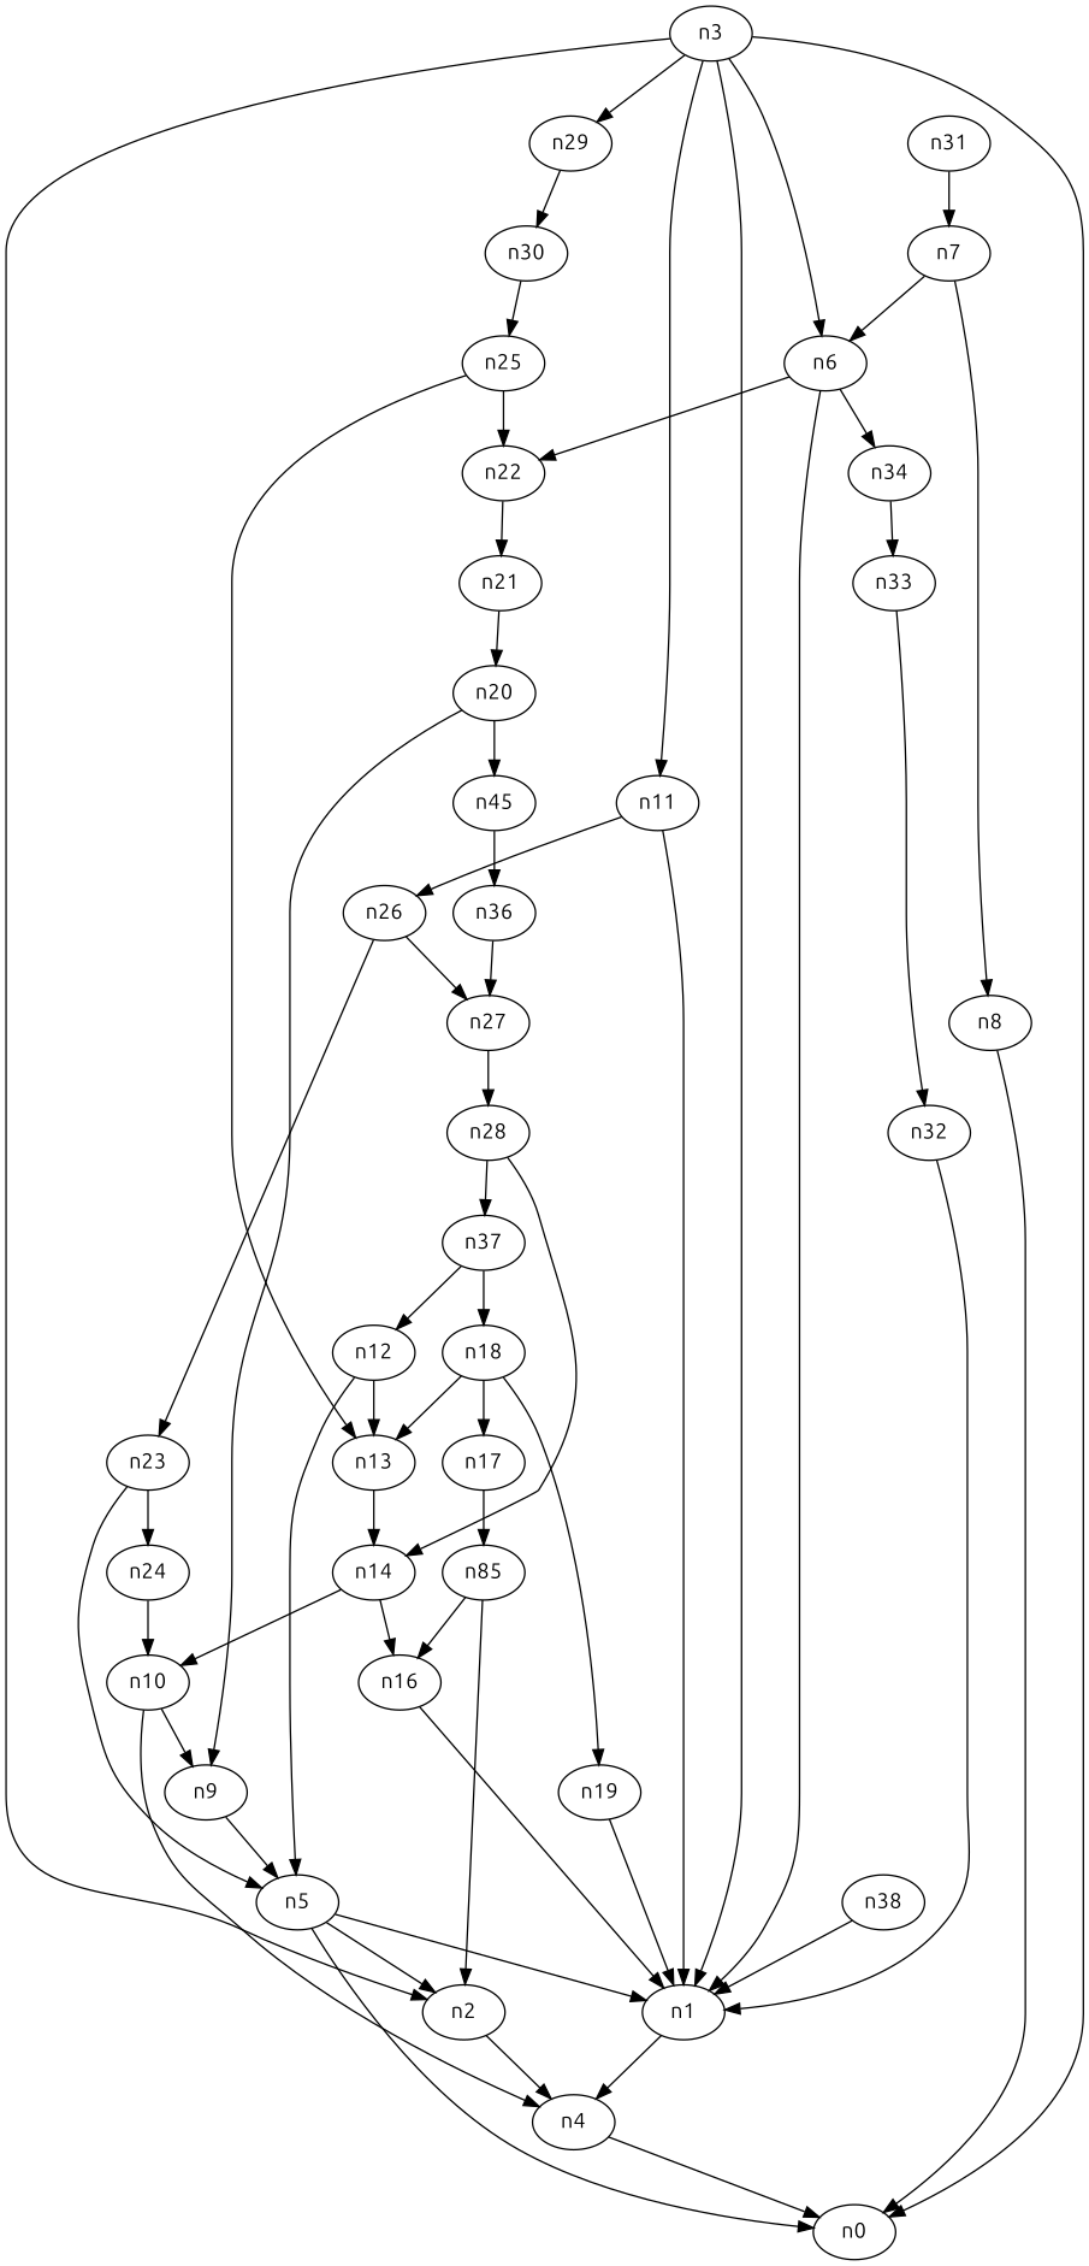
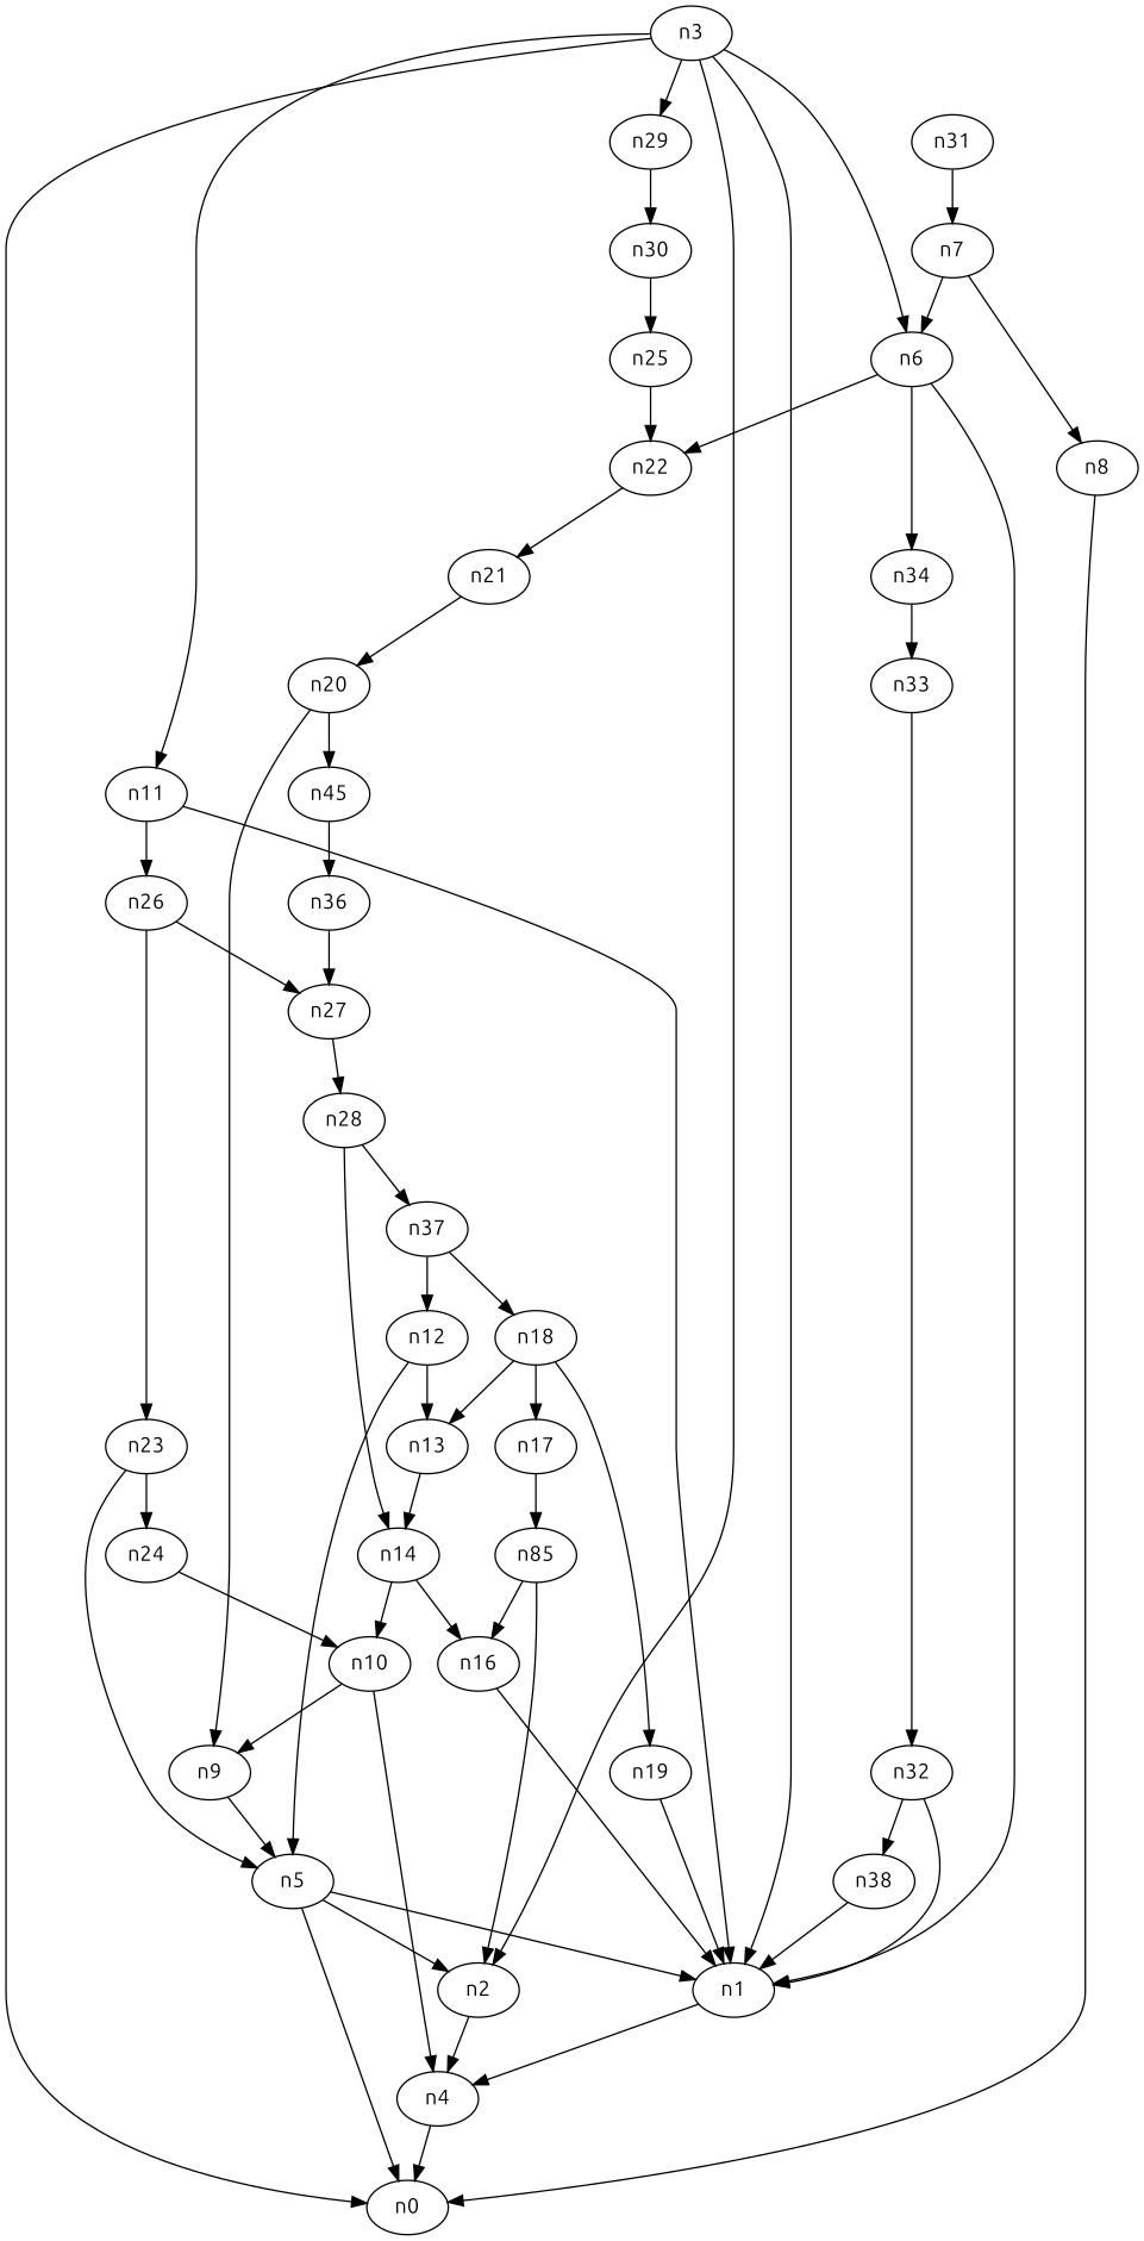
  digraph {
    fontname=Ubuntu
    node [fontname=Ubuntu]
    edge [fontname=Ubuntu]
    n1
    n4
    n0
    n2
    n3
    n11
    n29
    n6
    n26
    n30
    n31
    n7
    n23
    n27
    n25
    n8
    n5
    n22
    n34
    n21
    n33
    n20
    n32
    n9
    n10
    n24
    n28
    n12
    n13
    n14
    n16
    n15 [label=n85]
    n17
    n18
    n19
    n35 [label=n45]
    n36
    n37
    n38
    n1 -> n4
    n4 -> n0
    n2 -> n4
    n3 -> n1
    n3 -> n0
    n3 -> n2
    n3 -> n11
    n3 -> n29
    n3 -> n6
    n11 -> n1
    n11 -> n26
    n29 -> n30
    n6 -> n1
    n6 -> n22
    n6 -> n34
    n26 -> n23
    n26 -> n27
    n30 -> n25
    n31 -> n7
    n7 -> n6
    n7 -> n8
    n23 -> n5
    n23 -> n24
    n27 -> n28
    n25 -> n22
-   n25 -> n13
    n8 -> n0
    n5 -> n1
    n5 -> n0
    n5 -> n2
    n22 -> n21
    n34 -> n33
    n21 -> n20
    n33 -> n32
    n20 -> n9
    n20 -> n35
    n32 -> n1
+   n32 -> n38
    n9 -> n5
    n10 -> n4
    n10 -> n9
    n24 -> n10
    n28 -> n14
    n28 -> n37
    n12 -> n5
    n12 -> n13
    n13 -> n14
    n14 -> n10
    n14 -> n16
    n16 -> n1
    n15 -> n2
    n15 -> n16
    n17 -> n15
    n18 -> n13
    n18 -> n17
    n18 -> n19
    n19 -> n1
    n35 -> n36
    n36 -> n27
    n37 -> n12
    n37 -> n18
    n38 -> n1
  }
